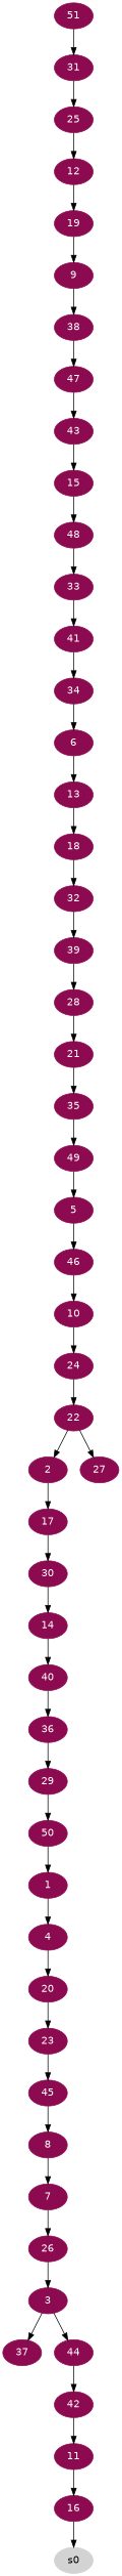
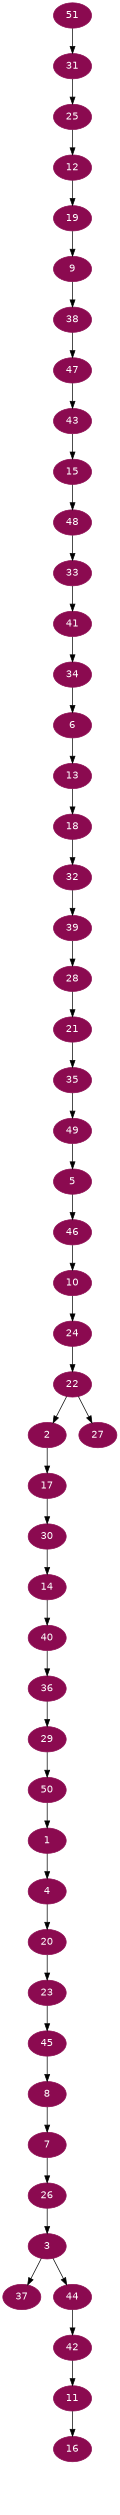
  digraph {
    fontname="DejaVu Sans"
    node [color=deeppink4 fontcolor=white style=filled fontname="DejaVu Sans"]
    edge [fontname="DejaVu Sans"]
    50
    1
    4
    22
    2
    27
    17
    26
    3
    37
    44
    20
    49
    5
    46
    34
    6
    13
    8
    7
    45
    19
    9
    38
    10
    24
    42
    11
    16
    25
    12
    18
    30
    14
    40
    43
    15
    48
-   s0 [color=lightgrey fontcolor=black]
    32
    23
    28
    21
    35
    31
    39
    36
    29
    51
    33
    41
    47
    50 -> 1
    1 -> 4
    4 -> 20
    22 -> 2
    22 -> 27
    2 -> 17
    17 -> 30
    26 -> 3
    3 -> 37
    3 -> 44
    44 -> 42
    20 -> 23
    49 -> 5
    5 -> 46
    46 -> 10
    34 -> 6
    6 -> 13
    13 -> 18
    8 -> 7
    7 -> 26
    45 -> 8
    19 -> 9
    9 -> 38
    38 -> 47
    10 -> 24
    24 -> 22
    42 -> 11
    11 -> 16
-   16 -> s0
    25 -> 12
    12 -> 19
    18 -> 32
    30 -> 14
    14 -> 40
    40 -> 36
    43 -> 15
    15 -> 48
    48 -> 33
    32 -> 39
    23 -> 45
    28 -> 21
    21 -> 35
    35 -> 49
    31 -> 25
    39 -> 28
    36 -> 29
    29 -> 50
    51 -> 31
    33 -> 41
    41 -> 34
    47 -> 43
  }
